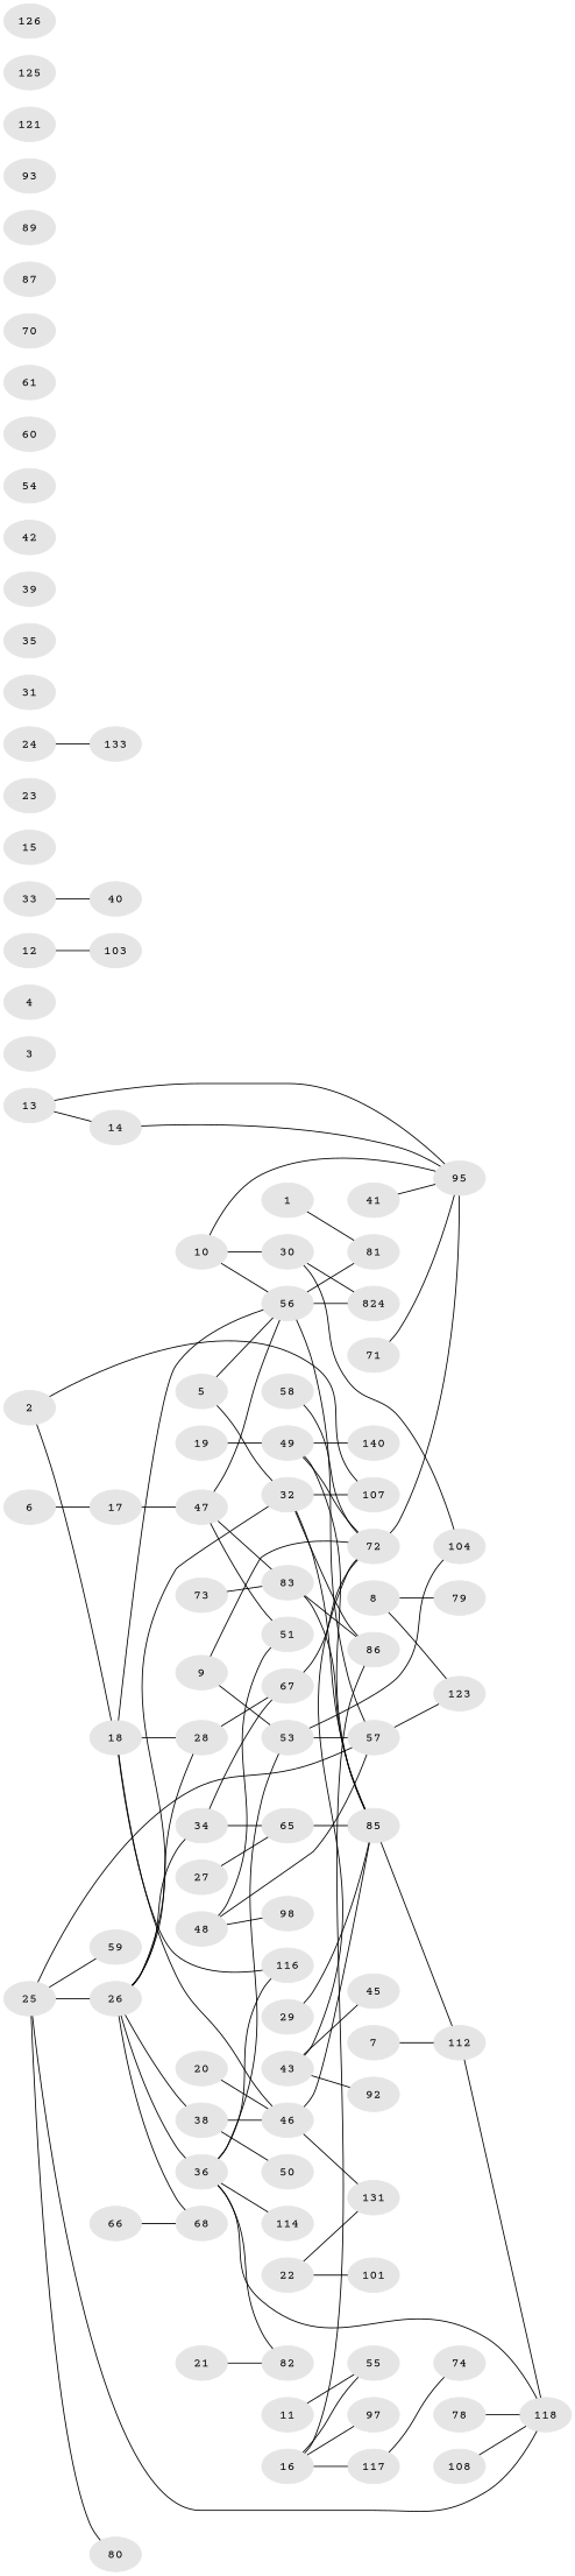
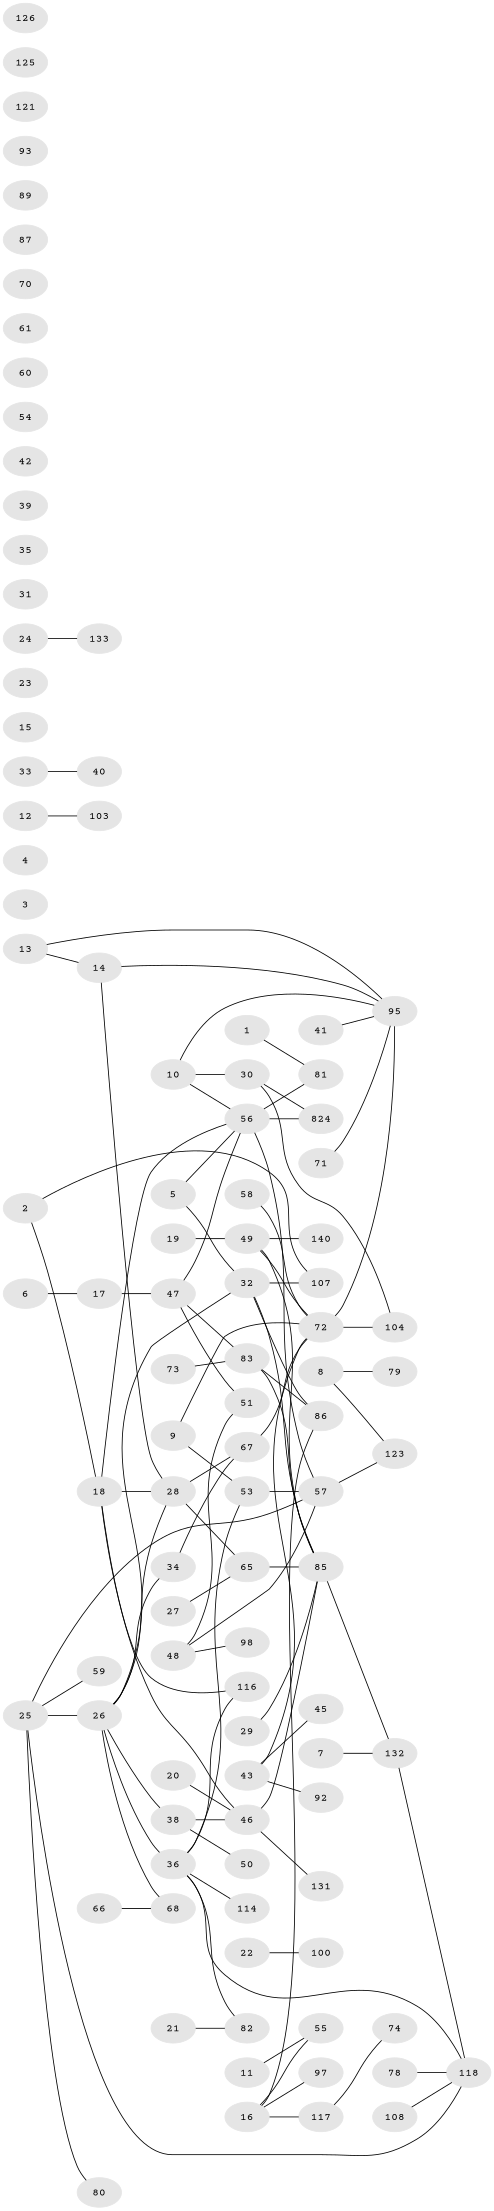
  graph {
    fontname="Courier Prime"
    rankdir=LR
    node [color=gray90 fontname="Courier Prime" style=filled]
    edge [fontname="Courier Prime"]
    81 [super="+128"]
    1
    18 [super="+91"]
    56 [super="+64"]
    28 [super="+94"]
    46 [super="+138"]
    116
    2
    107 [super="+130"]
    3
    4
    5 [super="+113"]
    32 [super="+109"]
    86 [super="+136"]
    85 [super="+119"]
    57 [super="+76"]
    n17 [label=824]
    6
    17
    47 [super="+84"]
    7
-   112
+   112 [label=132]
    118 [super="+132"]
    8 [super="+129"]
    79 [super="+137"]
    123
    53 [super="+134"]
    9
    72 [super="+99"]
    95 [super="+110"]
    104
    10 [super="+127"]
    30 [super="+75"]
    55 [super="+101"]
    11
    12
    103
    13
    14
    65 [super="+122"]
    67
    40 [super="+106"]
    33
    15
    16 [super="+105"]
    97
    117
    74
    51
    83 [super="+135"]
    131
    19
    49
    140
    20
    21
    82
    22 [super="+37"]
-   100 [label=101]
+   100
    23
    24 [super="+96"]
    133
    25 [super="+77"]
    26 [super="+115"]
    59 [super="+139"]
    80 [super="+102"]
    34 [super="+93"]
    36 [super="+63"]
    38 [super="+69"]
    68 [super="+88"]
    114
    50
    27
    29
    31
    35
    39 [super="+44"]
    41
    42
    43 [super="+111"]
    45
    92
    48 [super="+62"]
    98
    54
    58
    60
    61
    66 [super="+120"]
    70
    71
    73
    78
    87
    89
    n96 [label=93]
    108
    121
    125
    126
    1 -- 81
    18 -- 56
    18 -- 28
    18 -- 46
    18 -- 116
    56 -- 81
    56 -- 57
    56 -- n17
-   34 -- 65
+   28 -- 65
    28 -- 67
    46 -- 85
    46 -- 131
    2 -- 18
    2 -- 107
    5 -- 56
    5 -- 32
    32 -- 107
    32 -- 86
    32 -- 85
    85 -- 112
    57 -- 123
    6 -- 17
    17 -- 47
    47 -- 56
    47 -- 51
    47 -- 83
    7 -- 112
    112 -- 118
    8 -- 79
    8 -- 123
    53 -- 57
    9 -- 53
    9 -- 72
    72 -- 95
-   53 -- 104
+   72 -- 104
    10 -- 56
    10 -- 95
    10 -- 30
    30 -- n17
    30 -- 104
    11 -- 55
    12 -- 103
    13 -- 95
    13 -- 14
+   14 -- 28
    14 -- 95
    65 -- 85
    67 -- 72
    33 -- 40
    16 -- 86
    16 -- 55
    16 -- 97
    16 -- 117
    117 -- 74
    83 -- 86
    83 -- 85
    19 -- 49
    49 -- 85
    49 -- 72
    49 -- 140
    20 -- 46
    21 -- 82
-   22 -- 131
    22 -- 100
    24 -- 133
    25 -- 57
    25 -- 118
    25 -- 26
    25 -- 59
    25 -- 80
    26 -- 28 [weight=2]
    26 -- 32
    26 -- 34
    26 -- 36
    26 -- 38
    26 -- 68
    34 -- 67
    36 -- 116
    36 -- 118
    36 -- 53
    36 -- 82
    36 -- 114
    38 -- 46
    38 -- 50
    27 -- 65
    29 -- 85
    41 -- 95
    43 -- 72
    43 -- 45
    43 -- 92
    48 -- 57
    48 -- 51
    48 -- 98
    58 -- 72
    66 -- 68
    71 -- 95
    73 -- 83
    78 -- 118
    108 -- 118
  }
